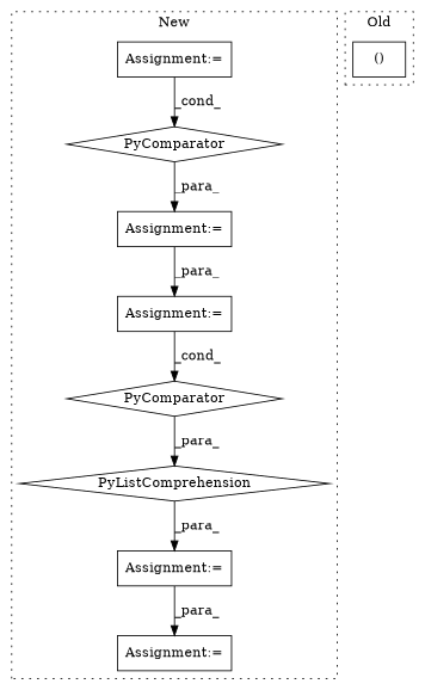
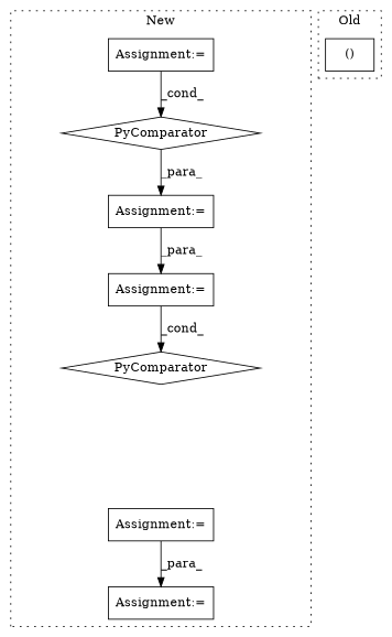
  digraph {
    node [a=7 l=1 s=5953 shape=box]
    n1 [a=113 l=23 label=PyComparator shape=diamond]
    n2 [l=18 label="Assignment:=" s=5623]
-   n3 [a=109 l=105 label=PyListComprehension s=5879 shape=diamond]
    n4 [label="Assignment:=" s=6032]
    n5 [label="Assignment:=" s=5851]
    n6 [label="Assignment:=" s=5662]
    n7 [l=23 label="Assignment:="]
    n8 [a=113 l=18 label=PyComparator s=5623 shape=diamond]
    n9 [a=106 l=29 label="()" s=5242]
    subgraph cluster_1 {
      label=New
      style=dotted
      n1
      n2
-     n3
      n4
      n5
      n6
      n7
      n8
    }
    subgraph cluster_2 {
      label=Old
      style=dotted
      n9
    }
-   n1 -> n3 [label=_para_]
    n2 -> n8 [label=_cond_]
-   n3 -> n5 [label=_para_]
    n5 -> n4 [label=_para_]
    n6 -> n7 [label=_para_]
    n7 -> n1 [label=_cond_]
    n8 -> n6 [label=_para_]
  }
